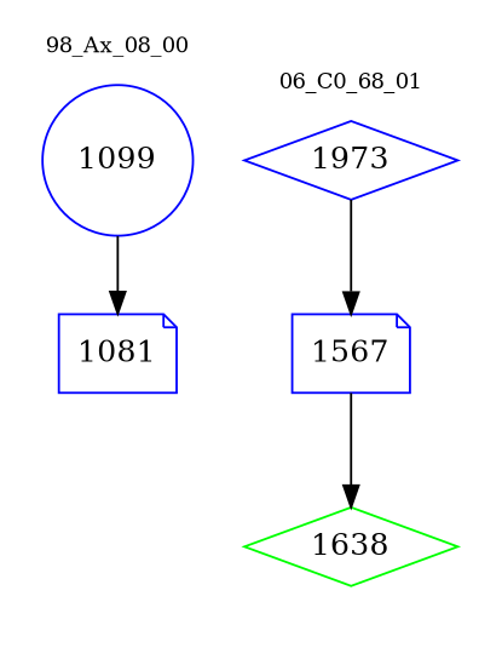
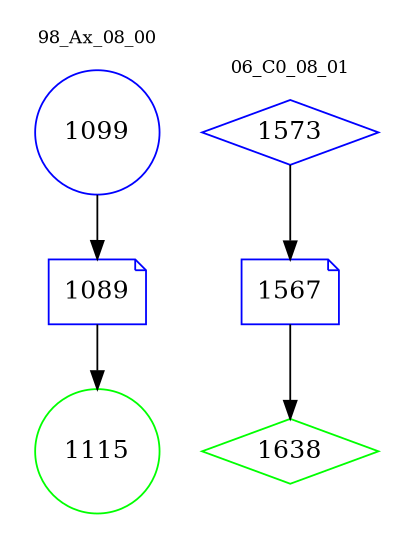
  digraph {
    node [color=blue shape=circle]
    edge [color=black]
    n1 [label=1099]
-   n2 [label=1081 shape=note]
-   n4 [label=1973 shape=diamond]
+   n2 [label=1089 shape=note]
+   n3 [color=green label=1115]
+   n4 [label=1573 shape=diamond]
    n5 [label=1567 shape=note]
    n6 [color=green label=1638 shape=diamond]
    subgraph cluster_1 {
      color=white
      fontsize=10
      label="98_Ax_08_00"
      n1
      n2
+     n3
    }
    subgraph cluster_2 {
      color=white
      fontsize=10
-     label="06_C0_68_01"
+     label="06_C0_08_01"
      n4
      n5
      n6
    }
    n1 -> n2
+   n2 -> n3
    n4 -> n5
    n5 -> n6
  }
